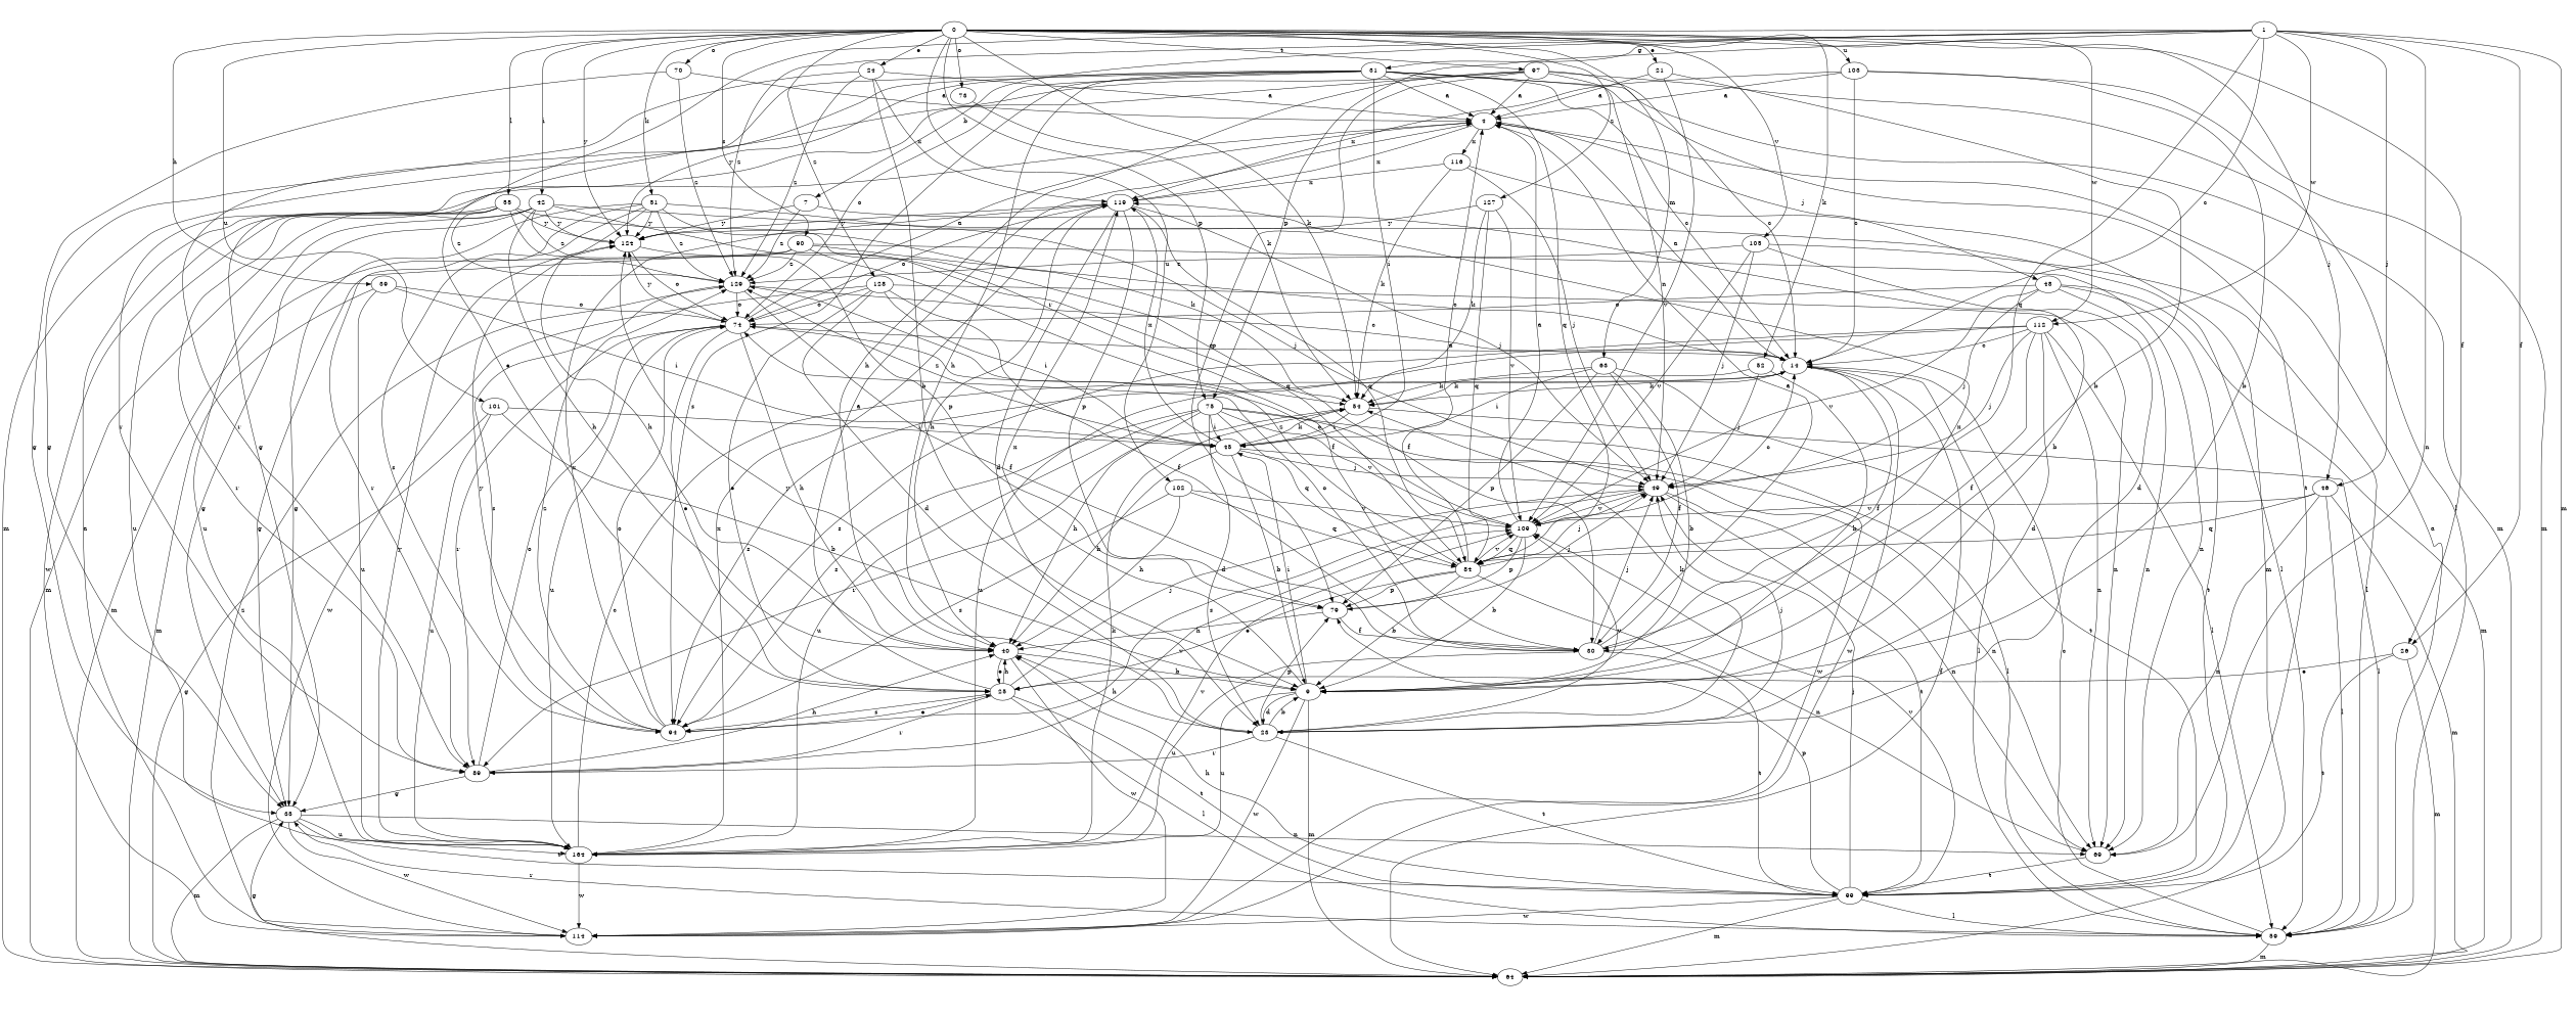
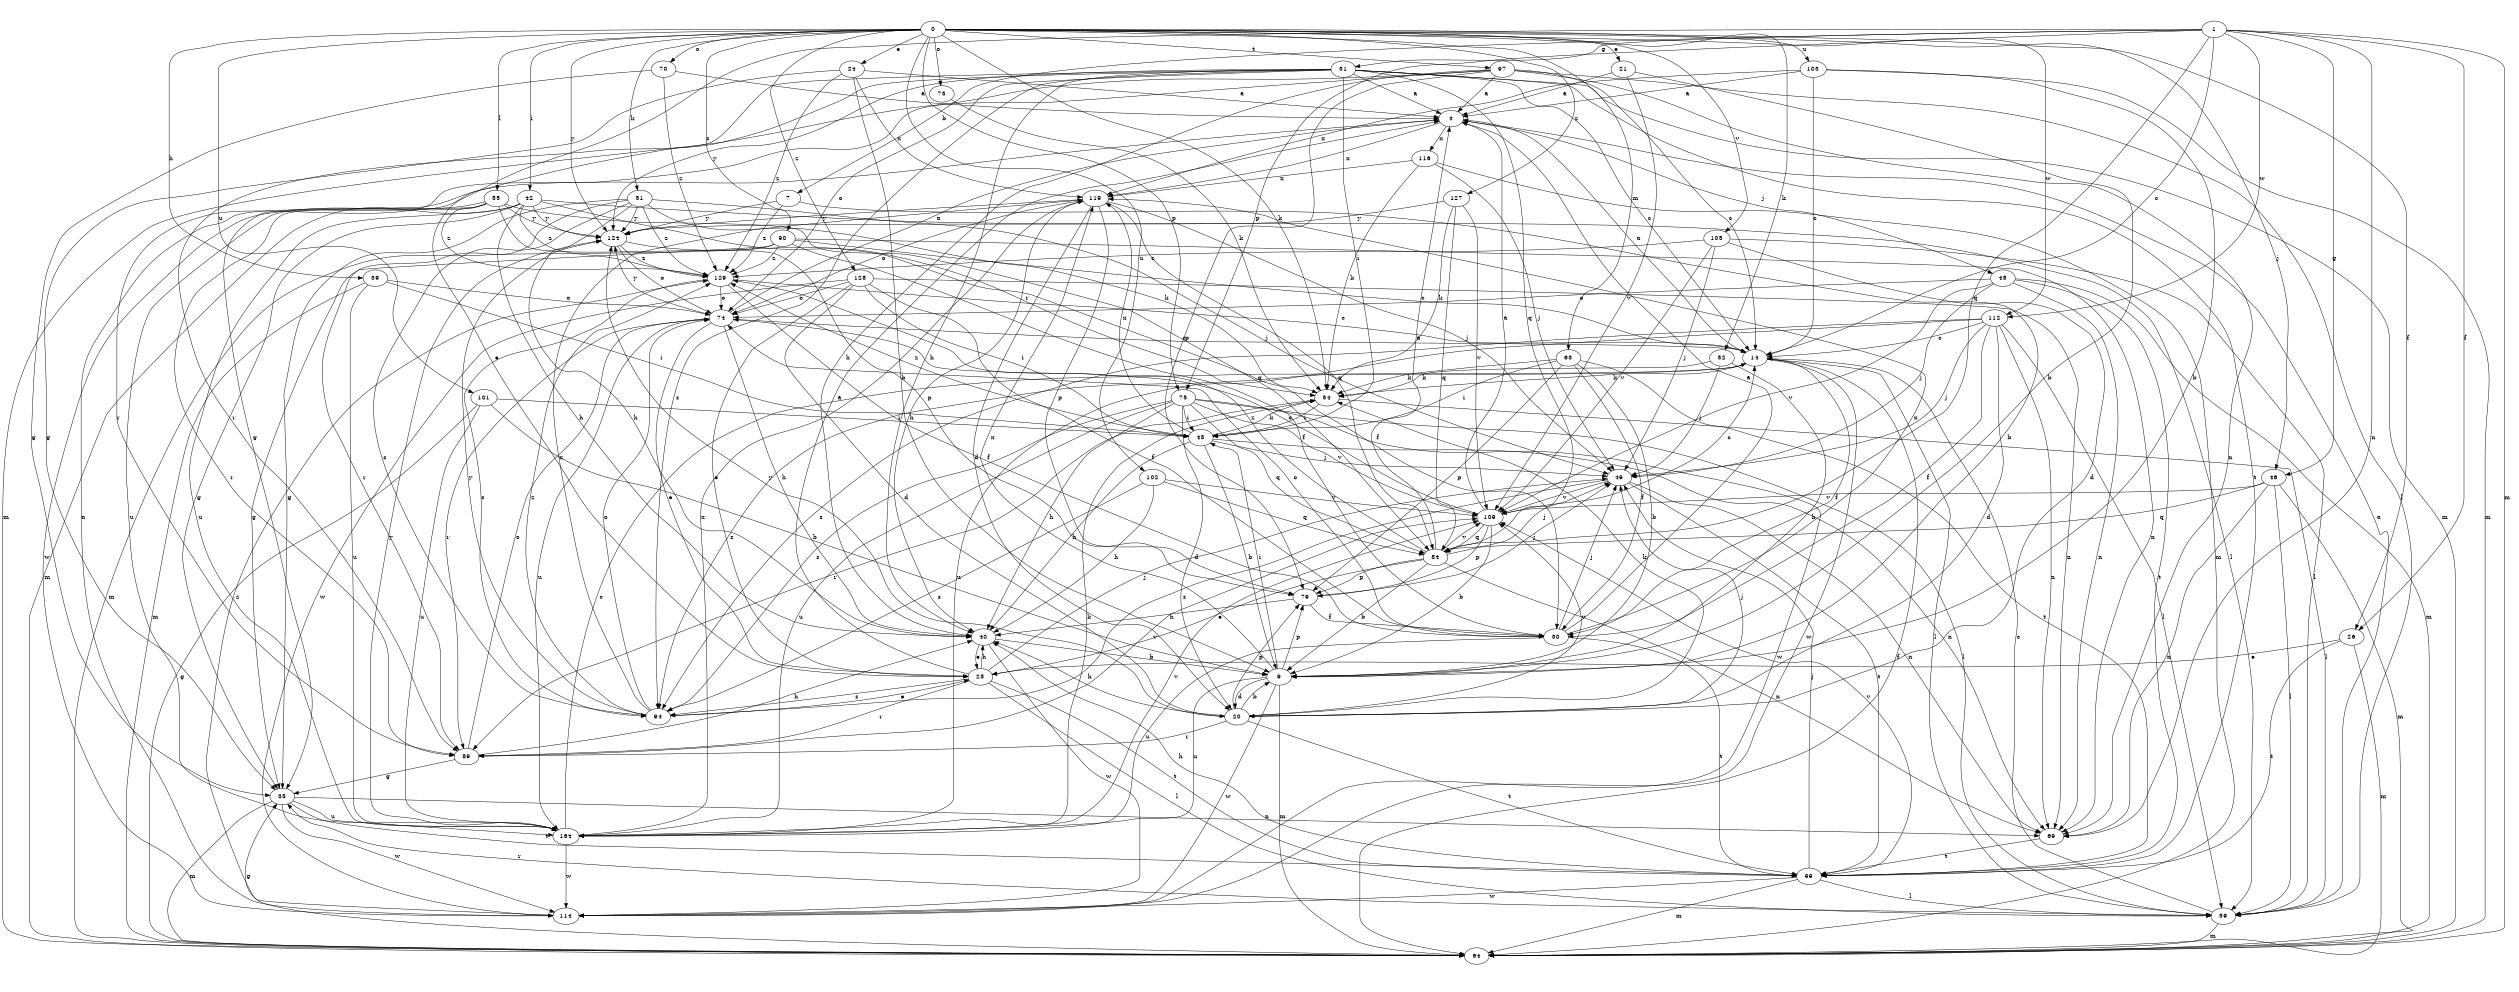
  strict digraph {
    0
    21
    24
    26
    39
    42
    46
    51
    52
    54
    55
    63
    70
    73
    75
    90
    97
    101
    102
    103
    105
    112
    124
    127
    128
    4
    9
    109
    129
    119
    35
    25
    64
    99
    45
    n36 [label=164]
    74
    59
    40
    69
    84
    94
    49
    89
    114
    79
    30
-   20 [label=23]
+   20
    14
    1
    7
    31
    48
    116
    0 -> 21 [label=e]
    0 -> 24 [label=e]
    0 -> 26 [label=f]
    0 -> 39 [label=h]
    0 -> 42 [label=i]
    0 -> 46 [label=j]
    0 -> 51 [label=k]
    0 -> 52 [label=k]
    0 -> 54 [label=k]
    0 -> 55 [label=l]
    0 -> 63 [label=m]
    0 -> 70 [label=o]
    0 -> 73 [label=o]
    0 -> 75 [label=p]
    0 -> 90 [label=s]
    0 -> 97 [label=t]
    0 -> 101 [label=u]
    0 -> 102 [label=u]
    0 -> 103 [label=u]
    0 -> 105 [label=v]
    0 -> 112 [label=w]
    0 -> 124 [label=y]
    0 -> 127 [label=z]
    0 -> 128 [label=z]
    21 -> 4 [label=a]
    21 -> 9 [label=b]
    21 -> 109 [label=v]
    24 -> 4 [label=a]
    24 -> 9 [label=b]
    24 -> 129 [label=z]
    24 -> 119 [label=x]
    24 -> 35 [label=g]
    26 -> 25 [label=e]
    26 -> 64 [label=m]
    26 -> 99 [label=t]
    39 -> 64 [label=m]
    39 -> 45 [label=i]
    39 -> n36 [label=u]
    39 -> 74 [label=o]
    42 -> 54 [label=r]
    42 -> 124 [label=y]
    42 -> 129 [label=z]
    42 -> 35 [label=g]
    42 -> 64 [label=m]
    42 -> n36 [label=u]
    42 -> 59 [label=l]
    42 -> 40 [label=h]
    46 -> 109 [label=v]
    46 -> 64 [label=m]
    46 -> 59 [label=l]
    46 -> 69 [label=n]
    46 -> 84 [label=q]
    51 -> 54 [label=k]
    51 -> 124 [label=y]
    51 -> 129 [label=z]
    51 -> 35 [label=g]
    51 -> 40 [label=h]
    51 -> 94 [label=s]
    51 -> 49 [label=j]
    51 -> 89 [label=r]
    52 -> 54 [label=k]
    52 -> 9 [label=b]
    52 -> 49 [label=j]
    54 -> 45 [label=i]
    54 -> 59 [label=l]
    54 -> 89 [label=r]
    55 -> 124 [label=y]
    55 -> 129 [label=z]
    55 -> n36 [label=u]
    55 -> 84 [label=q]
    55 -> 89 [label=r]
    55 -> 114 [label=w]
    55 -> 79 [label=p]
    63 -> 54 [label=k]
    63 -> 9 [label=b]
    63 -> 99 [label=t]
    63 -> 45 [label=i]
    63 -> 79 [label=p]
    63 -> 30 [label=f]
    70 -> 4 [label=a]
    70 -> 129 [label=z]
    70 -> 35 [label=g]
    73 -> 54 [label=k]
    75 -> 109 [label=v]
    75 -> 45 [label=i]
    75 -> n36 [label=u]
    75 -> 59 [label=l]
    75 -> 40 [label=h]
    75 -> 84 [label=q]
    75 -> 94 [label=s]
    75 -> 114 [label=w]
    75 -> 20 [label=d]
    90 -> 129 [label=z]
    90 -> 35 [label=g]
    90 -> 64 [label=m]
    90 -> 69 [label=n]
    90 -> 30 [label=f]
    90 -> 14 [label=c]
    97 -> 4 [label=a]
    97 -> 64 [label=m]
    97 -> 59 [label=l]
    97 -> 40 [label=h]
-   97 -> 49 [label=n]
+   97 -> 69 [label=n]
    97 -> 89 [label=r]
    97 -> 79 [label=p]
    97 -> 14 [label=c]
    101 -> 9 [label=b]
    101 -> 64 [label=g]
    101 -> 45 [label=i]
    101 -> n36 [label=u]
    102 -> 109 [label=v]
    102 -> 40 [label=h]
    102 -> 84 [label=q]
    102 -> 94 [label=s]
    103 -> 4 [label=a]
    103 -> 9 [label=b]
    103 -> 119 [label=x]
    103 -> 64 [label=m]
    103 -> 14 [label=c]
    105 -> 109 [label=v]
    105 -> 129 [label=z]
    105 -> 59 [label=l]
    105 -> 49 [label=j]
    105 -> 20 [label=d]
    112 -> n36 [label=u]
    112 -> 59 [label=l]
    112 -> 69 [label=n]
    112 -> 94 [label=s]
    112 -> 49 [label=j]
    112 -> 30 [label=f]
    112 -> 20 [label=d]
    112 -> 14 [label=c]
    124 -> 74 [label=o]
    124 -> 30 [label=f]
    127 -> 54 [label=k]
    127 -> 124 [label=y]
    127 -> 109 [label=v]
    127 -> 84 [label=q]
    128 -> 25 [label=e]
    128 -> 45 [label=i]
    128 -> 74 [label=o]
    128 -> 69 [label=n]
    128 -> 114 [label=w]
    128 -> 30 [label=f]
    128 -> 20 [label=d]
    4 -> 119 [label=x]
    4 -> 48 [label=j]
    4 -> 116 [label=x]
    9 -> 119 [label=x]
    9 -> 64 [label=m]
    9 -> 45 [label=i]
    9 -> n36 [label=u]
    9 -> 114 [label=w]
    9 -> 20 [label=d]
    109 -> 4 [label=a]
    109 -> 9 [label=b]
    109 -> 74 [label=o]
    109 -> 84 [label=q]
    109 -> 79 [label=p]
    109 -> 14 [label=c]
    129 -> 74 [label=o]
    129 -> 94 [label=s]
    129 -> 30 [label=f]
    129 -> 14 [label=c]
    119 -> 124 [label=y]
    119 -> 74 [label=o]
    119 -> 40 [label=h]
    119 -> 84 [label=q]
    119 -> 49 [label=j]
    119 -> 79 [label=p]
    119 -> 20 [label=d]
    35 -> 64 [label=m]
    35 -> 99 [label=t]
    35 -> n36 [label=u]
    35 -> 69 [label=n]
    35 -> 114 [label=w]
    25 -> 4 [label=a]
    25 -> 99 [label=t]
    25 -> 59 [label=l]
    25 -> 40 [label=h]
    25 -> 94 [label=s]
    25 -> 49 [label=j]
    25 -> 89 [label=r]
    64 -> 35 [label=g]
    99 -> 109 [label=v]
    99 -> 64 [label=m]
    99 -> 59 [label=l]
    99 -> 40 [label=h]
    99 -> 49 [label=j]
    99 -> 114 [label=w]
-   99 -> 79 [label=p]
+   9 -> 79 [label=p]
    45 -> 54 [label=k]
    45 -> 9 [label=b]
    45 -> 129 [label=z]
    45 -> 119 [label=x]
    45 -> 40 [label=h]
    45 -> 69 [label=n]
    45 -> 49 [label=j]
    n36 -> 54 [label=k]
    n36 -> 124 [label=y]
    n36 -> 109 [label=v]
    n36 -> 119 [label=x]
    n36 -> 114 [label=w]
    n36 -> 14 [label=c]
    74 -> 124 [label=y]
    74 -> 4 [label=a]
    74 -> 25 [label=e]
    74 -> n36 [label=u]
    74 -> 40 [label=h]
    74 -> 89 [label=r]
    74 -> 14 [label=c]
    59 -> 4 [label=a]
    59 -> 35 [label=r]
    59 -> 64 [label=m]
    59 -> 14 [label=c]
    40 -> 9 [label=b]
    40 -> 25 [label=e]
    40 -> 114 [label=w]
    69 -> 99 [label=t]
    84 -> 4 [label=a]
    84 -> 9 [label=b]
    84 -> 109 [label=v]
    84 -> 129 [label=z]
    84 -> 25 [label=e]
    84 -> 69 [label=n]
    84 -> 49 [label=j]
    84 -> 79 [label=p]
    94 -> 124 [label=y]
    94 -> 129 [label=z]
    94 -> 119 [label=x]
    94 -> 25 [label=e]
    94 -> 74 [label=o]
    49 -> 109 [label=v]
    49 -> 99 [label=t]
    49 -> 69 [label=n]
    49 -> 94 [label=s]
    89 -> 109 [label=v]
    89 -> 35 [label=g]
    89 -> 74 [label=o]
    89 -> 40 [label=h]
    114 -> 4 [label=a]
    114 -> 129 [label=z]
    79 -> 40 [label=h]
    79 -> 49 [label=j]
    79 -> 30 [label=f]
    30 -> 4 [label=a]
    30 -> 119 [label=x]
    30 -> 99 [label=t]
    30 -> n36 [label=u]
    30 -> 74 [label=o]
    30 -> 49 [label=j]
    20 -> 54 [label=k]
    20 -> 124 [label=y]
    20 -> 9 [label=b]
    20 -> 109 [label=v]
    20 -> 99 [label=t]
    20 -> 40 [label=h]
    20 -> 49 [label=j]
    20 -> 89 [label=r]
    20 -> 79 [label=p]
    14 -> 54 [label=k]
    14 -> 4 [label=a]
    14 -> 64 [label=f]
    14 -> 59 [label=l]
    14 -> 94 [label=s]
    14 -> 114 [label=w]
    14 -> 30 [label=f]
    1 -> 26 [label=f]
-   1 -> 46 [label=j]
+   1 -> 46 [label=g]
    1 -> 75 [label=p]
    1 -> 112 [label=w]
-   1 -> 129 [label=z]
+   124 -> 129 [label=z]
    1 -> 25 [label=e]
    1 -> 64 [label=m]
    1 -> 69 [label=n]
    1 -> 84 [label=q]
    1 -> 14 [label=c]
    1 -> 7 [label=b]
    1 -> 31 [label=g]
    7 -> 124 [label=y]
    7 -> 9 [label=b]
    7 -> 129 [label=z]
    31 -> 124 [label=y]
    31 -> 4 [label=a]
    31 -> 35 [label=g]
    31 -> 64 [label=m]
    31 -> 99 [label=t]
    31 -> 45 [label=i]
    31 -> 74 [label=o]
    31 -> 40 [label=h]
    31 -> 84 [label=q]
    31 -> 94 [label=s]
    31 -> 89 [label=r]
    31 -> 14 [label=c]
    48 -> 109 [label=v]
    48 -> 64 [label=m]
    48 -> 99 [label=t]
    48 -> 74 [label=o]
    48 -> 69 [label=n]
    48 -> 49 [label=j]
    116 -> 54 [label=k]
    116 -> 119 [label=x]
    116 -> 64 [label=m]
    116 -> 49 [label=j]
  }
